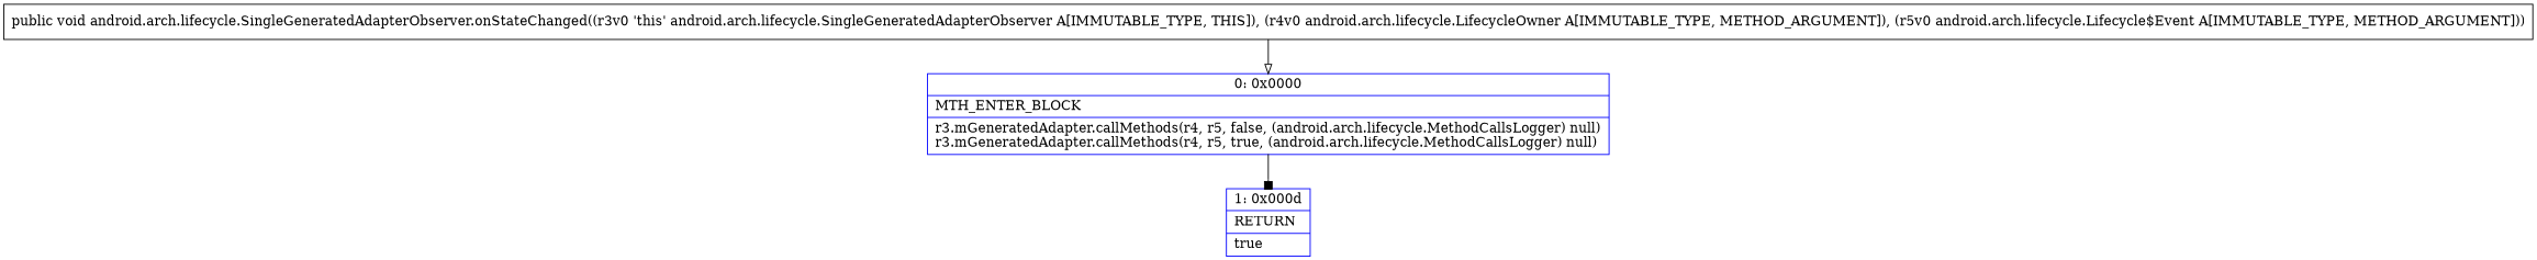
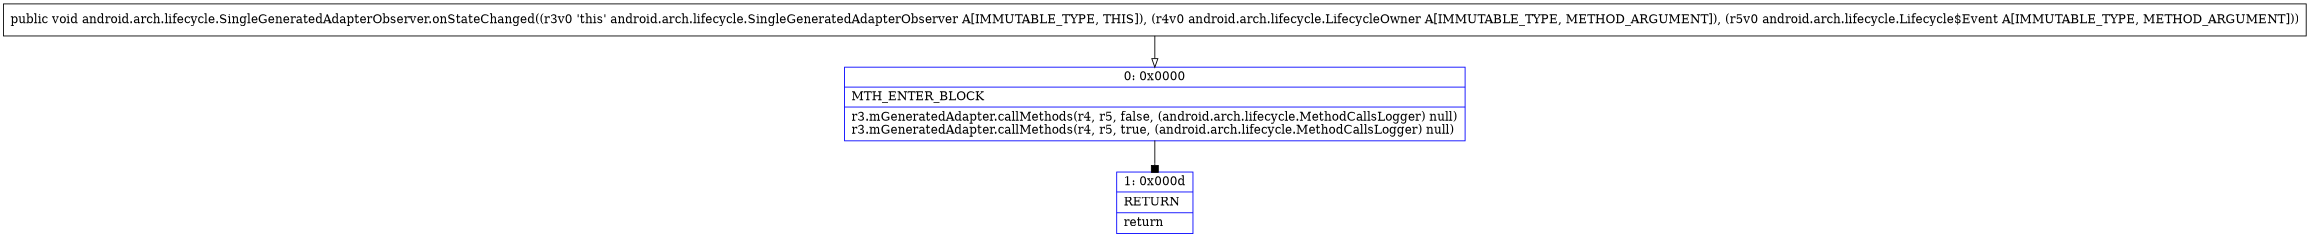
  digraph {
    node [shape=record color=blue]
    edge [style=solid]
    n1 [label="{0\:\ 0x0000|MTH_ENTER_BLOCK\l|r3.mGeneratedAdapter.callMethods(r4, r5, false, (android.arch.lifecycle.MethodCallsLogger) null)\lr3.mGeneratedAdapter.callMethods(r4, r5, true, (android.arch.lifecycle.MethodCallsLogger) null)\l}"]
-   n2 [label="{1\:\ 0x000d|RETURN\l|true\l}"]
+   n2 [label="{1\:\ 0x000d|RETURN\l|return\l}"]
    n3 [label="{public void android.arch.lifecycle.SingleGeneratedAdapterObserver.onStateChanged((r3v0 'this' android.arch.lifecycle.SingleGeneratedAdapterObserver A[IMMUTABLE_TYPE, THIS]), (r4v0 android.arch.lifecycle.LifecycleOwner A[IMMUTABLE_TYPE, METHOD_ARGUMENT]), (r5v0 android.arch.lifecycle.Lifecycle$Event A[IMMUTABLE_TYPE, METHOD_ARGUMENT])) }" color=black]
    n1 -> n2 [arrowhead=box]
    n3 -> n1 [arrowhead=onormal]
  }
